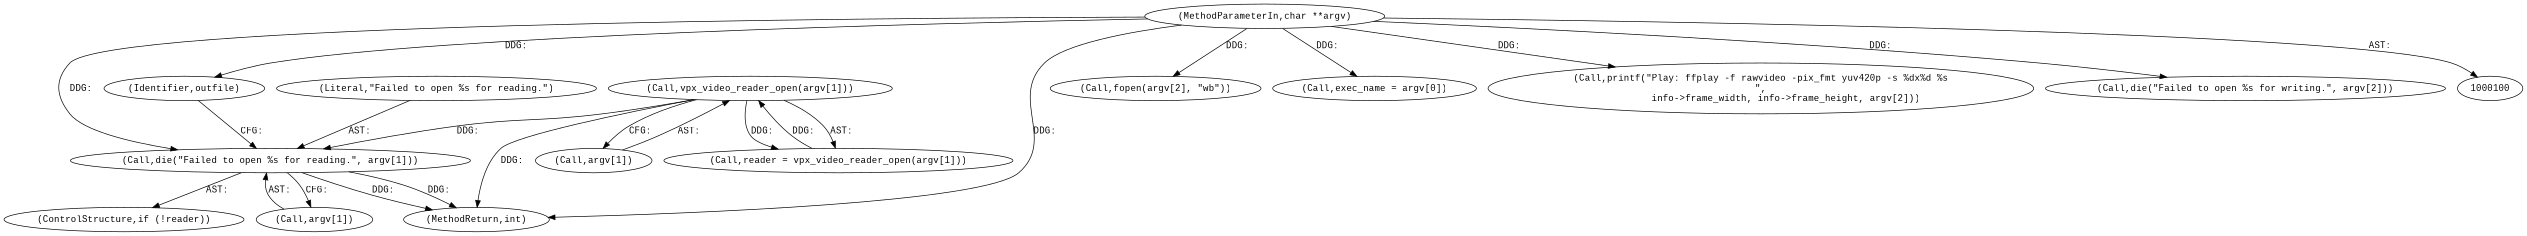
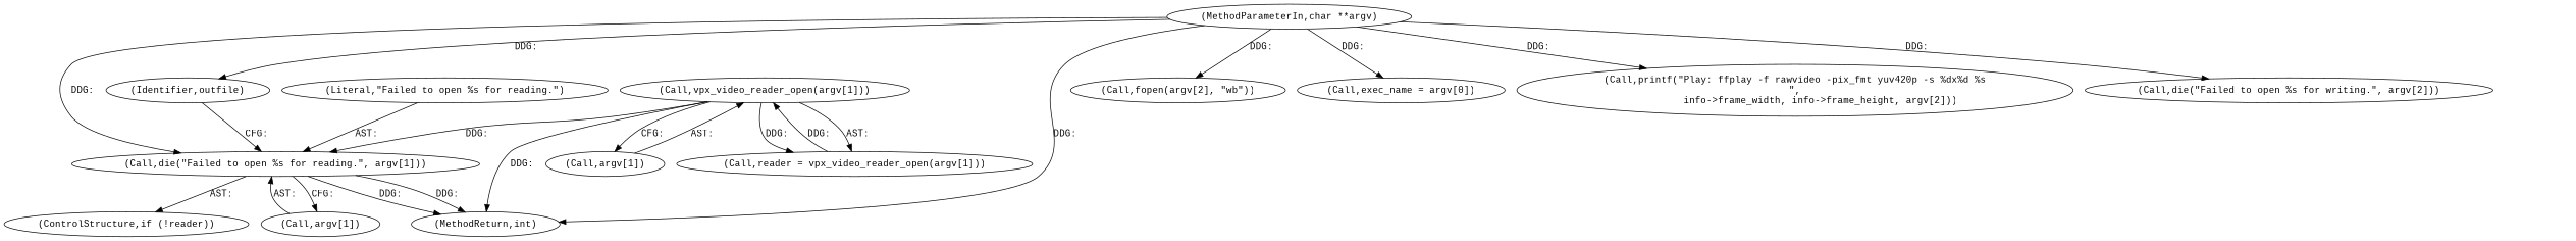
  digraph {
    fontname="Liberation Mono"
    node [fontname="Liberation Mono"]
    edge [fontname="Liberation Mono"]
    n1 [label="(Call,die(\"Failed to open %s for reading.\", argv[1]))"]
    n2 [label="(ControlStructure,if (!reader))"]
    n3 [label="(MethodReturn,int)"]
    n4 [label="(Call,argv[1])"]
    n5 [label="(Call,vpx_video_reader_open(argv[1]))"]
    n6 [label="(Call,reader = vpx_video_reader_open(argv[1]))"]
    n7 [label="(Call,argv[1])"]
    n8 [label="(MethodParameterIn,char **argv)"]
    n9 [label="(Call,fopen(argv[2], \"wb\"))"]
    n10 [label="(Call,exec_name = argv[0])"]
    n11 [label="(Call,printf(\"Play: ffplay -f rawvideo -pix_fmt yuv420p -s %dx%d %s\n\",\n         info->frame_width, info->frame_height, argv[2]))"]
    n12 [label="(Call,die(\"Failed to open %s for writing.\", argv[2]))"]
-   1000100
    n14 [label="(Identifier,outfile)"]
    n15 [label="(Literal,\"Failed to open %s for reading.\")"]
    n1 -> n2 [label="AST: "]
    n1 -> n3 [label="DDG: "]
    n1 -> n3 [label="DDG: "]
    n1 -> n4 [label="CFG: "]
    n4 -> n1 [label="AST: "]
    n5 -> n1 [label="DDG: "]
    n5 -> n3 [label="DDG: "]
    n5 -> n6 [label="AST: "]
    n5 -> n6 [label="DDG: "]
    n5 -> n7 [label="CFG: "]
    n6 -> n5 [label="DDG: "]
    n7 -> n5 [label="AST: "]
    n8 -> n1 [label="DDG: "]
    n8 -> n3 [label="DDG: "]
    n8 -> n9 [label="DDG: "]
    n8 -> n10 [label="DDG: "]
    n8 -> n11 [label="DDG: "]
    n8 -> n12 [label="DDG: "]
-   n8 -> 1000100 [label="AST: "]
    n8 -> n14 [label="DDG: "]
    n14 -> n1 [label="CFG: "]
    n15 -> n1 [label="AST: "]
  }
